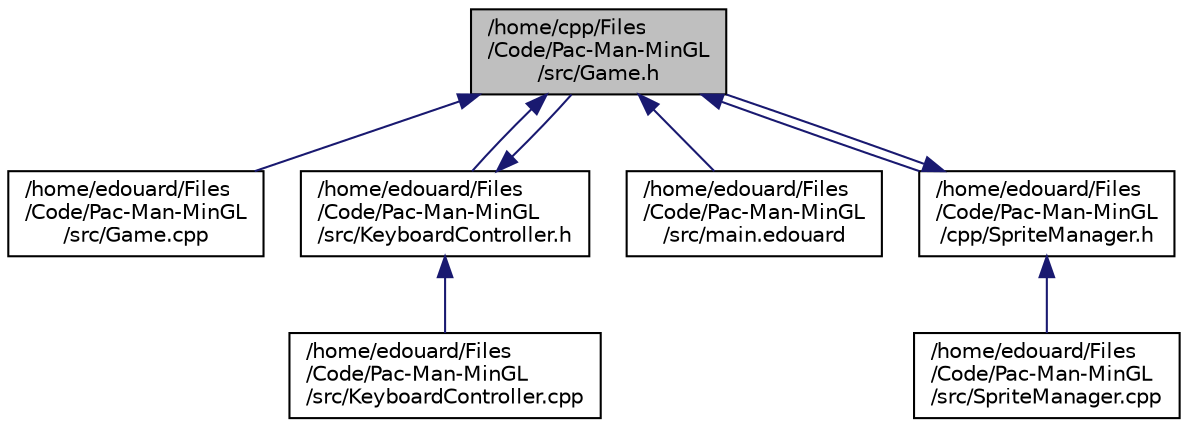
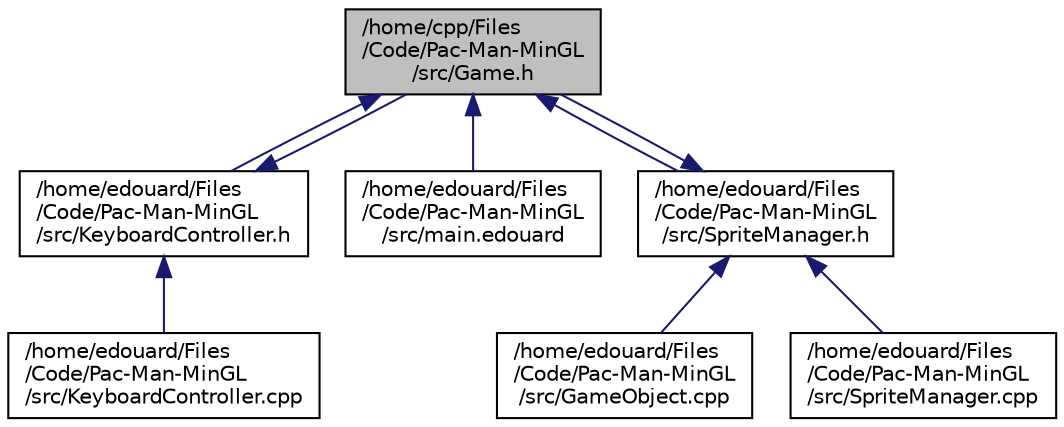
  digraph {
    node [color=black fillcolor=white fontname=Helvetica fontsize=10 shape=record style=filled]
    edge [color=midnightblue dir=back fontname=Helvetica fontsize=10 labelfontname=Helvetica labelfontsize=10 style=solid]
    n1 [fillcolor=grey75 fontcolor=black height=0.2 label="/home/cpp/Files\l/Code/Pac-Man-MinGL\l/src/Game.h" width=0.4]
-   n2 [height=0.2 label="/home/edouard/Files\l/Code/Pac-Man-MinGL\l/src/Game.cpp" width=0.4]
    n3 [height=0.2 label="/home/edouard/Files\l/Code/Pac-Man-MinGL\l/src/KeyboardController.h" width=0.4]
    n4 [height=0.2 label="/home/edouard/Files\l/Code/Pac-Man-MinGL\l/src/main.edouard" width=0.4]
-   n5 [height=0.2 label="/home/edouard/Files\l/Code/Pac-Man-MinGL\l/cpp/SpriteManager.h" width=0.4]
+   n5 [height=0.2 label="/home/edouard/Files\l/Code/Pac-Man-MinGL\l/src/SpriteManager.h" width=0.4]
    n6 [height=0.2 label="/home/edouard/Files\l/Code/Pac-Man-MinGL\l/src/KeyboardController.cpp" width=0.4]
+   n7 [height=0.2 label="/home/edouard/Files\l/Code/Pac-Man-MinGL\l/src/GameObject.cpp" width=0.4]
    n8 [height=0.2 label="/home/edouard/Files\l/Code/Pac-Man-MinGL\l/src/SpriteManager.cpp" width=0.4]
-   n1 -> n2
    n1 -> n3
    n1 -> n4
    n1 -> n5
    n3 -> n1
    n3 -> n6
    n5 -> n1
+   n5 -> n7
    n5 -> n8
  }
